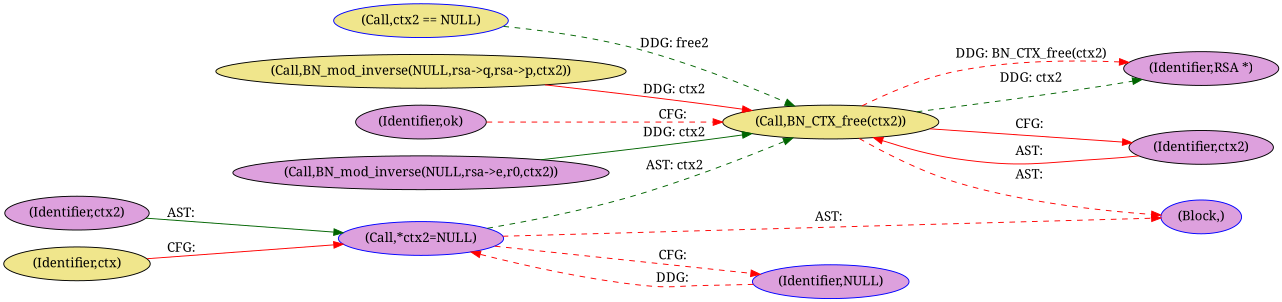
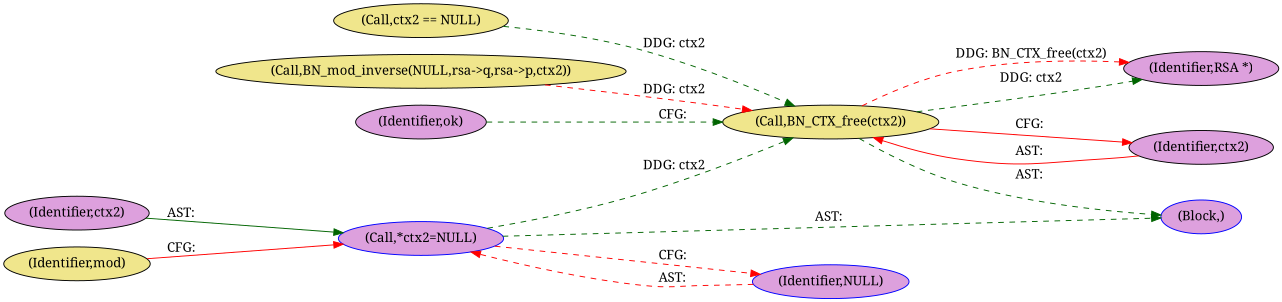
  digraph {
    fontname="Noto Serif"
    rankdir=LR
    node [color=black fillcolor=plum fontname="Noto Serif" style=filled]
    edge [color=red fontname="Noto Serif" style=dashed]
    n1 [color=blue label="(Call,*ctx2=NULL)"]
    n2 [fillcolor=khaki label="(Call,BN_CTX_free(ctx2))"]
    n3 [color=blue label="(Block,)"]
    n4 [color=blue label="(Identifier,NULL)"]
    n5 [label="(Identifier,ctx2)"]
    n6 [label="(Identifier,RSA *)"]
-   n7 [color=blue fillcolor=khaki label="(Call,ctx2 == NULL)"]
+   n7 [fillcolor=khaki label="(Call,ctx2 == NULL)"]
    n8 [fillcolor=khaki label="(Call,BN_mod_inverse(NULL,rsa->q,rsa->p,ctx2))"]
    n9 [label="(Identifier,ctx2)"]
-   n10 [fillcolor=khaki label="(Identifier,ctx)"]
+   n10 [fillcolor=khaki label="(Identifier,mod)"]
    n11 [label="(Identifier,ok)"]
-   n12 [label="(Call,BN_mod_inverse(NULL,rsa->e,r0,ctx2))"]
-   n1 -> n2 [color=darkgreen label="AST: ctx2"]
-   n1 -> n3 [label="AST: "]
+   n1 -> n2 [color=darkgreen label="DDG: ctx2"]
+   n1 -> n3 [color=darkgreen label="AST: "]
    n1 -> n4 [label="CFG: "]
-   n2 -> n3 [label="AST: "]
+   n2 -> n3 [color=darkgreen label="AST: "]
    n2 -> n5 [label="CFG: " style=solid]
    n2 -> n6 [color=darkgreen label="DDG: ctx2"]
    n2 -> n6 [label="DDG: BN_CTX_free(ctx2)"]
-   n4 -> n1 [label="DDG: "]
+   n4 -> n1 [label="AST: "]
    n5 -> n2 [label="AST: " style=solid]
-   n7 -> n2 [color=darkgreen label="DDG: free2"]
-   n8 -> n2 [label="DDG: ctx2" style=solid]
+   n7 -> n2 [color=darkgreen label="DDG: ctx2"]
+   n8 -> n2 [label="DDG: ctx2"]
    n9 -> n1 [color=darkgreen label="AST: " style=solid]
    n10 -> n1 [label="CFG: " style=solid]
-   n11 -> n2 [label="CFG: "]
-   n12 -> n2 [color=darkgreen label="DDG: ctx2" style=solid]
+   n11 -> n2 [color=darkgreen label="CFG: "]
  }
